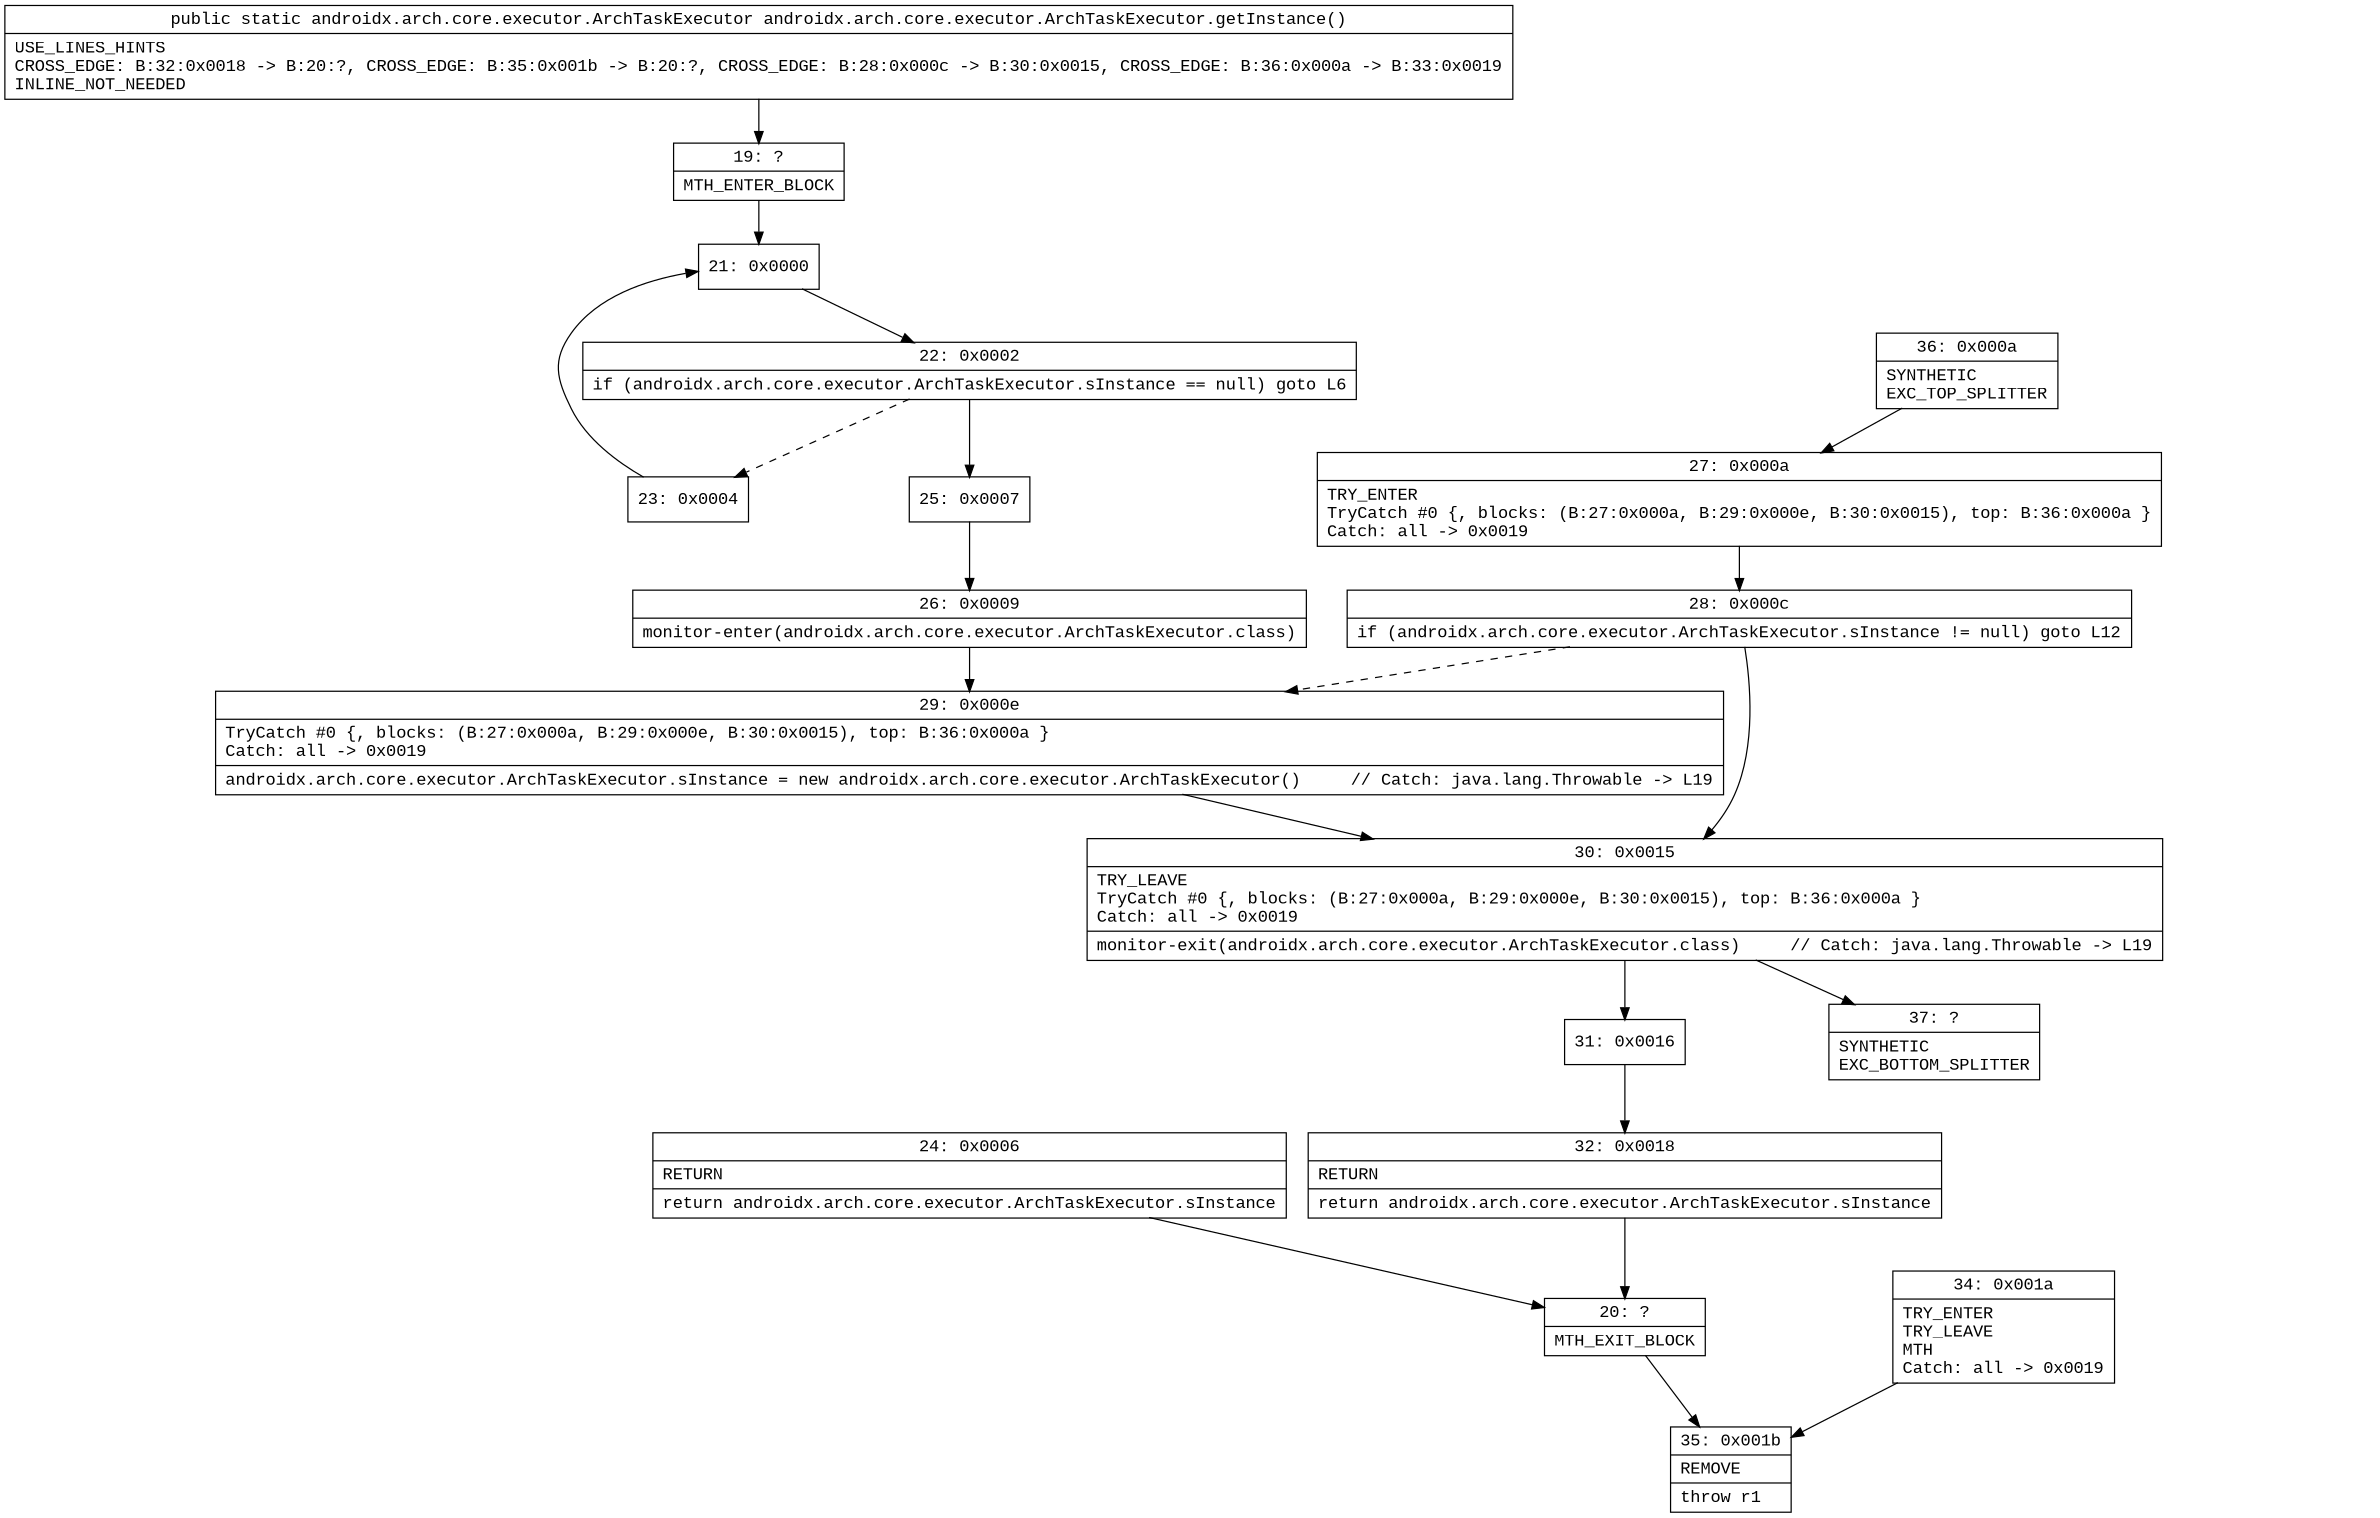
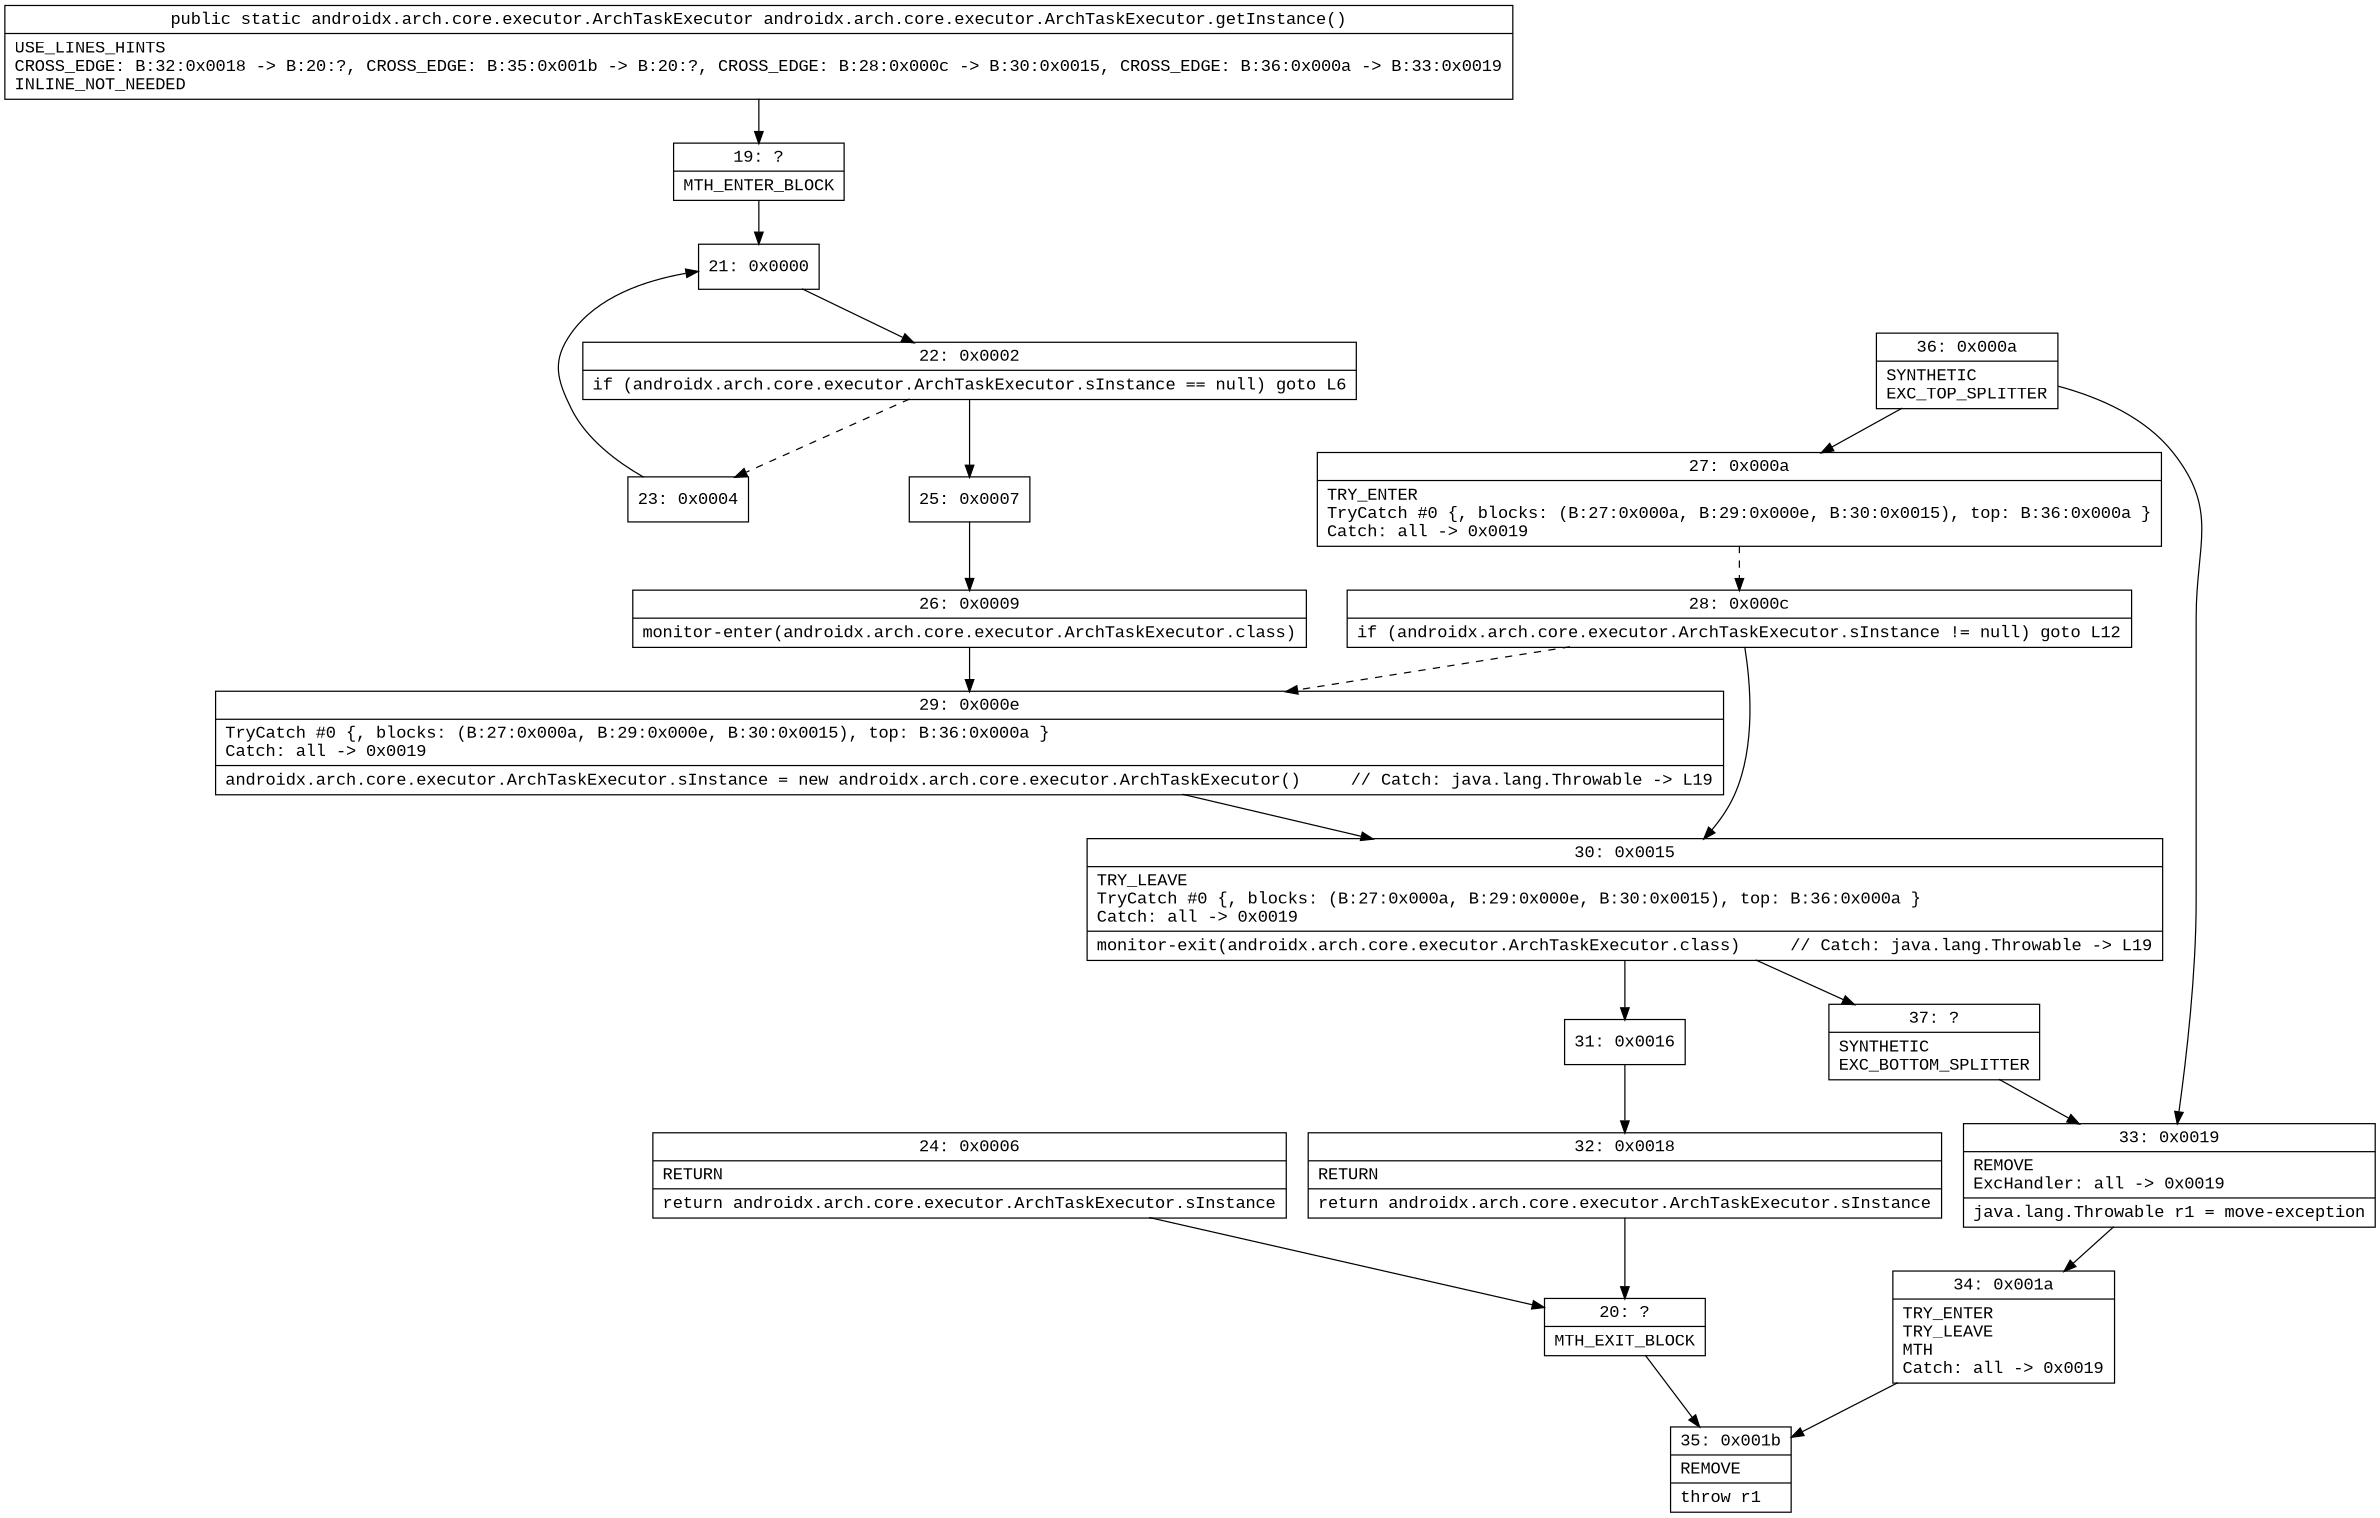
  digraph {
    fontname="Liberation Mono"
    node [fontname="Liberation Mono" shape=record]
    edge [fontname="Liberation Mono"]
    n1 [label="{19\:\ ?|MTH_ENTER_BLOCK\l}"]
    n2 [label="{21\:\ 0x0000}"]
    n3 [label="{22\:\ 0x0002|if (androidx.arch.core.executor.ArchTaskExecutor.sInstance == null) goto L6\l}"]
    n4 [label="{23\:\ 0x0004}"]
    n5 [label="{25\:\ 0x0007}"]
    n6 [label="{26\:\ 0x0009|monitor\-enter(androidx.arch.core.executor.ArchTaskExecutor.class)\l}"]
    n7 [label="{24\:\ 0x0006|RETURN\l|return androidx.arch.core.executor.ArchTaskExecutor.sInstance\l}"]
    n8 [label="{20\:\ ?|MTH_EXIT_BLOCK\l}"]
    n9 [label="{35\:\ 0x001b|REMOVE\l|throw r1\l}"]
    n10 [label="{29\:\ 0x000e|TryCatch #0 \{, blocks: (B:27:0x000a, B:29:0x000e, B:30:0x0015), top: B:36:0x000a \}\lCatch: all \-\> 0x0019\l|androidx.arch.core.executor.ArchTaskExecutor.sInstance = new androidx.arch.core.executor.ArchTaskExecutor()     \/\/ Catch: java.lang.Throwable \-\> L19\l}"]
    n11 [label="{36\:\ 0x000a|SYNTHETIC\lEXC_TOP_SPLITTER\l}"]
    n12 [label="{27\:\ 0x000a|TRY_ENTER\lTryCatch #0 \{, blocks: (B:27:0x000a, B:29:0x000e, B:30:0x0015), top: B:36:0x000a \}\lCatch: all \-\> 0x0019\l}"]
+   n13 [label="{33\:\ 0x0019|REMOVE\lExcHandler: all \-\> 0x0019\l|java.lang.Throwable r1 = move\-exception\l}"]
    n14 [label="{28\:\ 0x000c|if (androidx.arch.core.executor.ArchTaskExecutor.sInstance != null) goto L12\l}"]
    n15 [label="{34\:\ 0x001a|TRY_ENTER\lTRY_LEAVE\lMTH\lCatch: all \-\> 0x0019\l}"]
    n16 [label="{30\:\ 0x0015|TRY_LEAVE\lTryCatch #0 \{, blocks: (B:27:0x000a, B:29:0x000e, B:30:0x0015), top: B:36:0x000a \}\lCatch: all \-\> 0x0019\l|monitor\-exit(androidx.arch.core.executor.ArchTaskExecutor.class)     \/\/ Catch: java.lang.Throwable \-\> L19\l}"]
    n17 [label="{31\:\ 0x0016}"]
    n18 [label="{37\:\ ?|SYNTHETIC\lEXC_BOTTOM_SPLITTER\l}"]
    n19 [label="{32\:\ 0x0018|RETURN\l|return androidx.arch.core.executor.ArchTaskExecutor.sInstance\l}"]
    n20 [label="{public static androidx.arch.core.executor.ArchTaskExecutor androidx.arch.core.executor.ArchTaskExecutor.getInstance()  | USE_LINES_HINTS\lCROSS_EDGE: B:32:0x0018 \-\> B:20:?, CROSS_EDGE: B:35:0x001b \-\> B:20:?, CROSS_EDGE: B:28:0x000c \-\> B:30:0x0015, CROSS_EDGE: B:36:0x000a \-\> B:33:0x0019\lINLINE_NOT_NEEDED\l}"]
    n1 -> n2
    n2 -> n3
    n3 -> n4 [style=dashed]
    n3 -> n5
    n4 -> n2
    n5 -> n6
    n6 -> n10
    n7 -> n8
    n8 -> n9
    n10 -> n16
    n11 -> n12
-   n12 -> n14
+   n11 -> n13
+   n12 -> n14 [style=dashed]
+   n13 -> n15
    n14 -> n10 [style=dashed]
    n14 -> n16
    n15 -> n9
    n16 -> n17
    n16 -> n18
    n17 -> n19
+   n18 -> n13
    n19 -> n8
    n20 -> n1
  }
